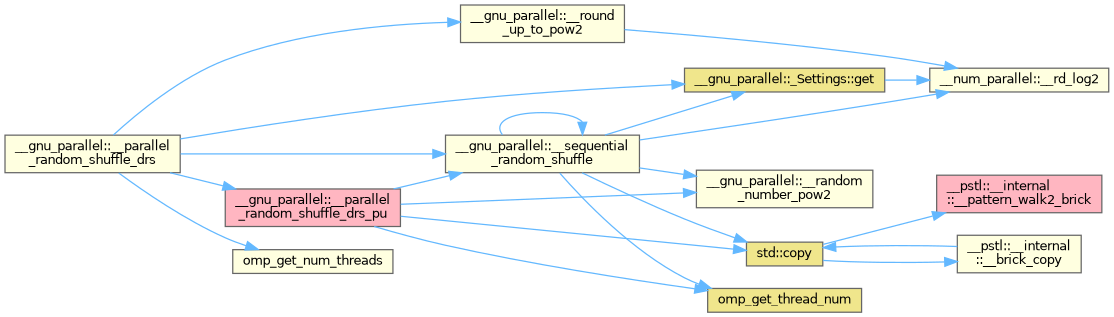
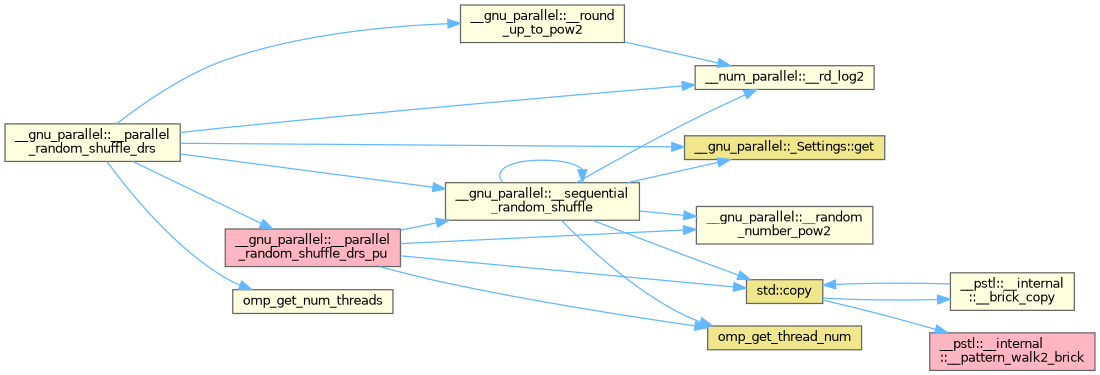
  digraph {
    rankdir=LR
    node [color=grey40 fillcolor=lightyellow fontname=Helvetica fontsize=10 shape=box style=filled]
    edge [color=steelblue1 fontname=Helvetica fontsize=10 labelfontname=Helvetica labelfontsize=10 style=solid]
    n1 [color=gray40 fontcolor=black height=0.2 label="__gnu_parallel::__parallel\l_random_shuffle_drs" width=0.4]
    n2 [fillcolor=lightpink height=0.2 label="__gnu_parallel::__parallel\l_random_shuffle_drs_pu" width=0.4]
    n3 [height=0.2 label="__gnu_parallel::__sequential\l_random_shuffle" width=0.4]
    n4 [height=0.2 label="__num_parallel::__rd_log2" width=0.4]
    n5 [height=0.2 label="__gnu_parallel::__round\l_up_to_pow2" width=0.4]
    n6 [fillcolor=khaki height=0.2 label="__gnu_parallel::_Settings::get" width=0.4]
    n7 [height=0.2 label=omp_get_num_threads width=0.4]
    n8 [height=0.2 label="__gnu_parallel::__random\l_number_pow2" width=0.4]
    n9 [fillcolor=khaki height=0.2 label="std::copy" width=0.4]
    n10 [fillcolor=khaki height=0.2 label=omp_get_thread_num width=0.4]
    n11 [height=0.2 label="__pstl::__internal\l::__brick_copy" width=0.4]
    n12 [fillcolor=lightpink height=0.2 label="__pstl::__internal\l::__pattern_walk2_brick" width=0.4]
    n1 -> n2
    n1 -> n3
-   n6 -> n4
+   n1 -> n4
    n1 -> n5
    n1 -> n6
    n1 -> n7
    n2 -> n3
    n2 -> n8
    n2 -> n9
    n2 -> n10
    n3 -> n3
    n3 -> n4
    n3 -> n6
    n3 -> n8
    n3 -> n9
    n3 -> n10
    n5 -> n4
    n9 -> n11
    n9 -> n12
    n11 -> n9
  }
